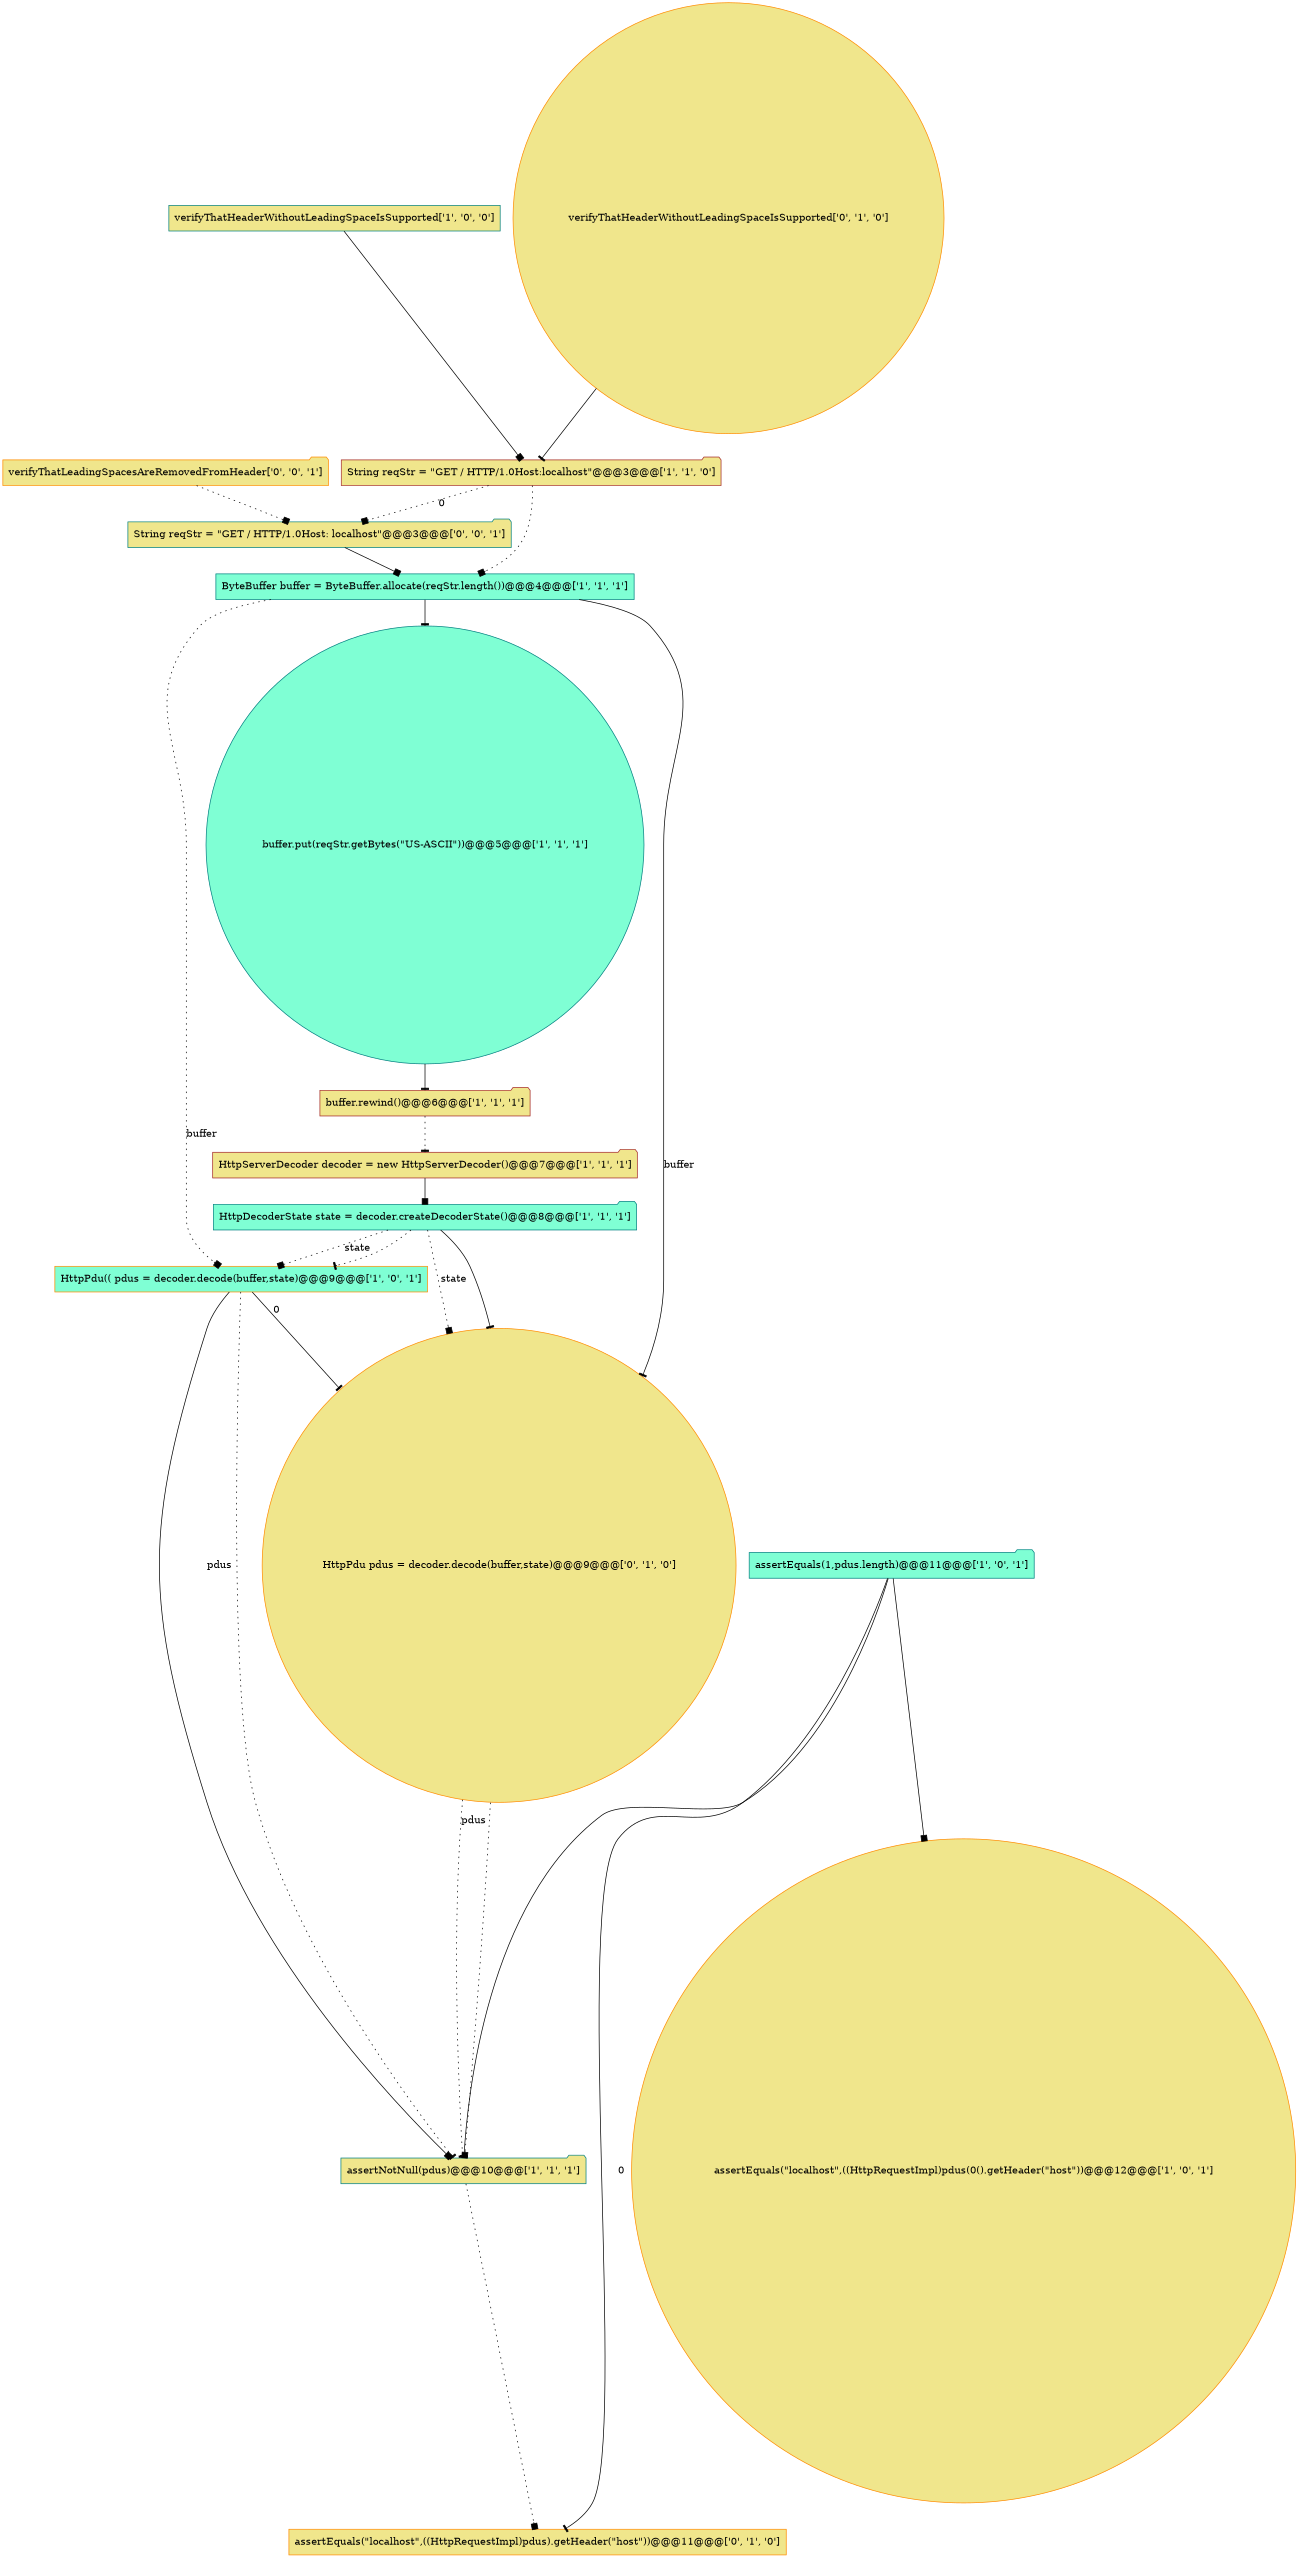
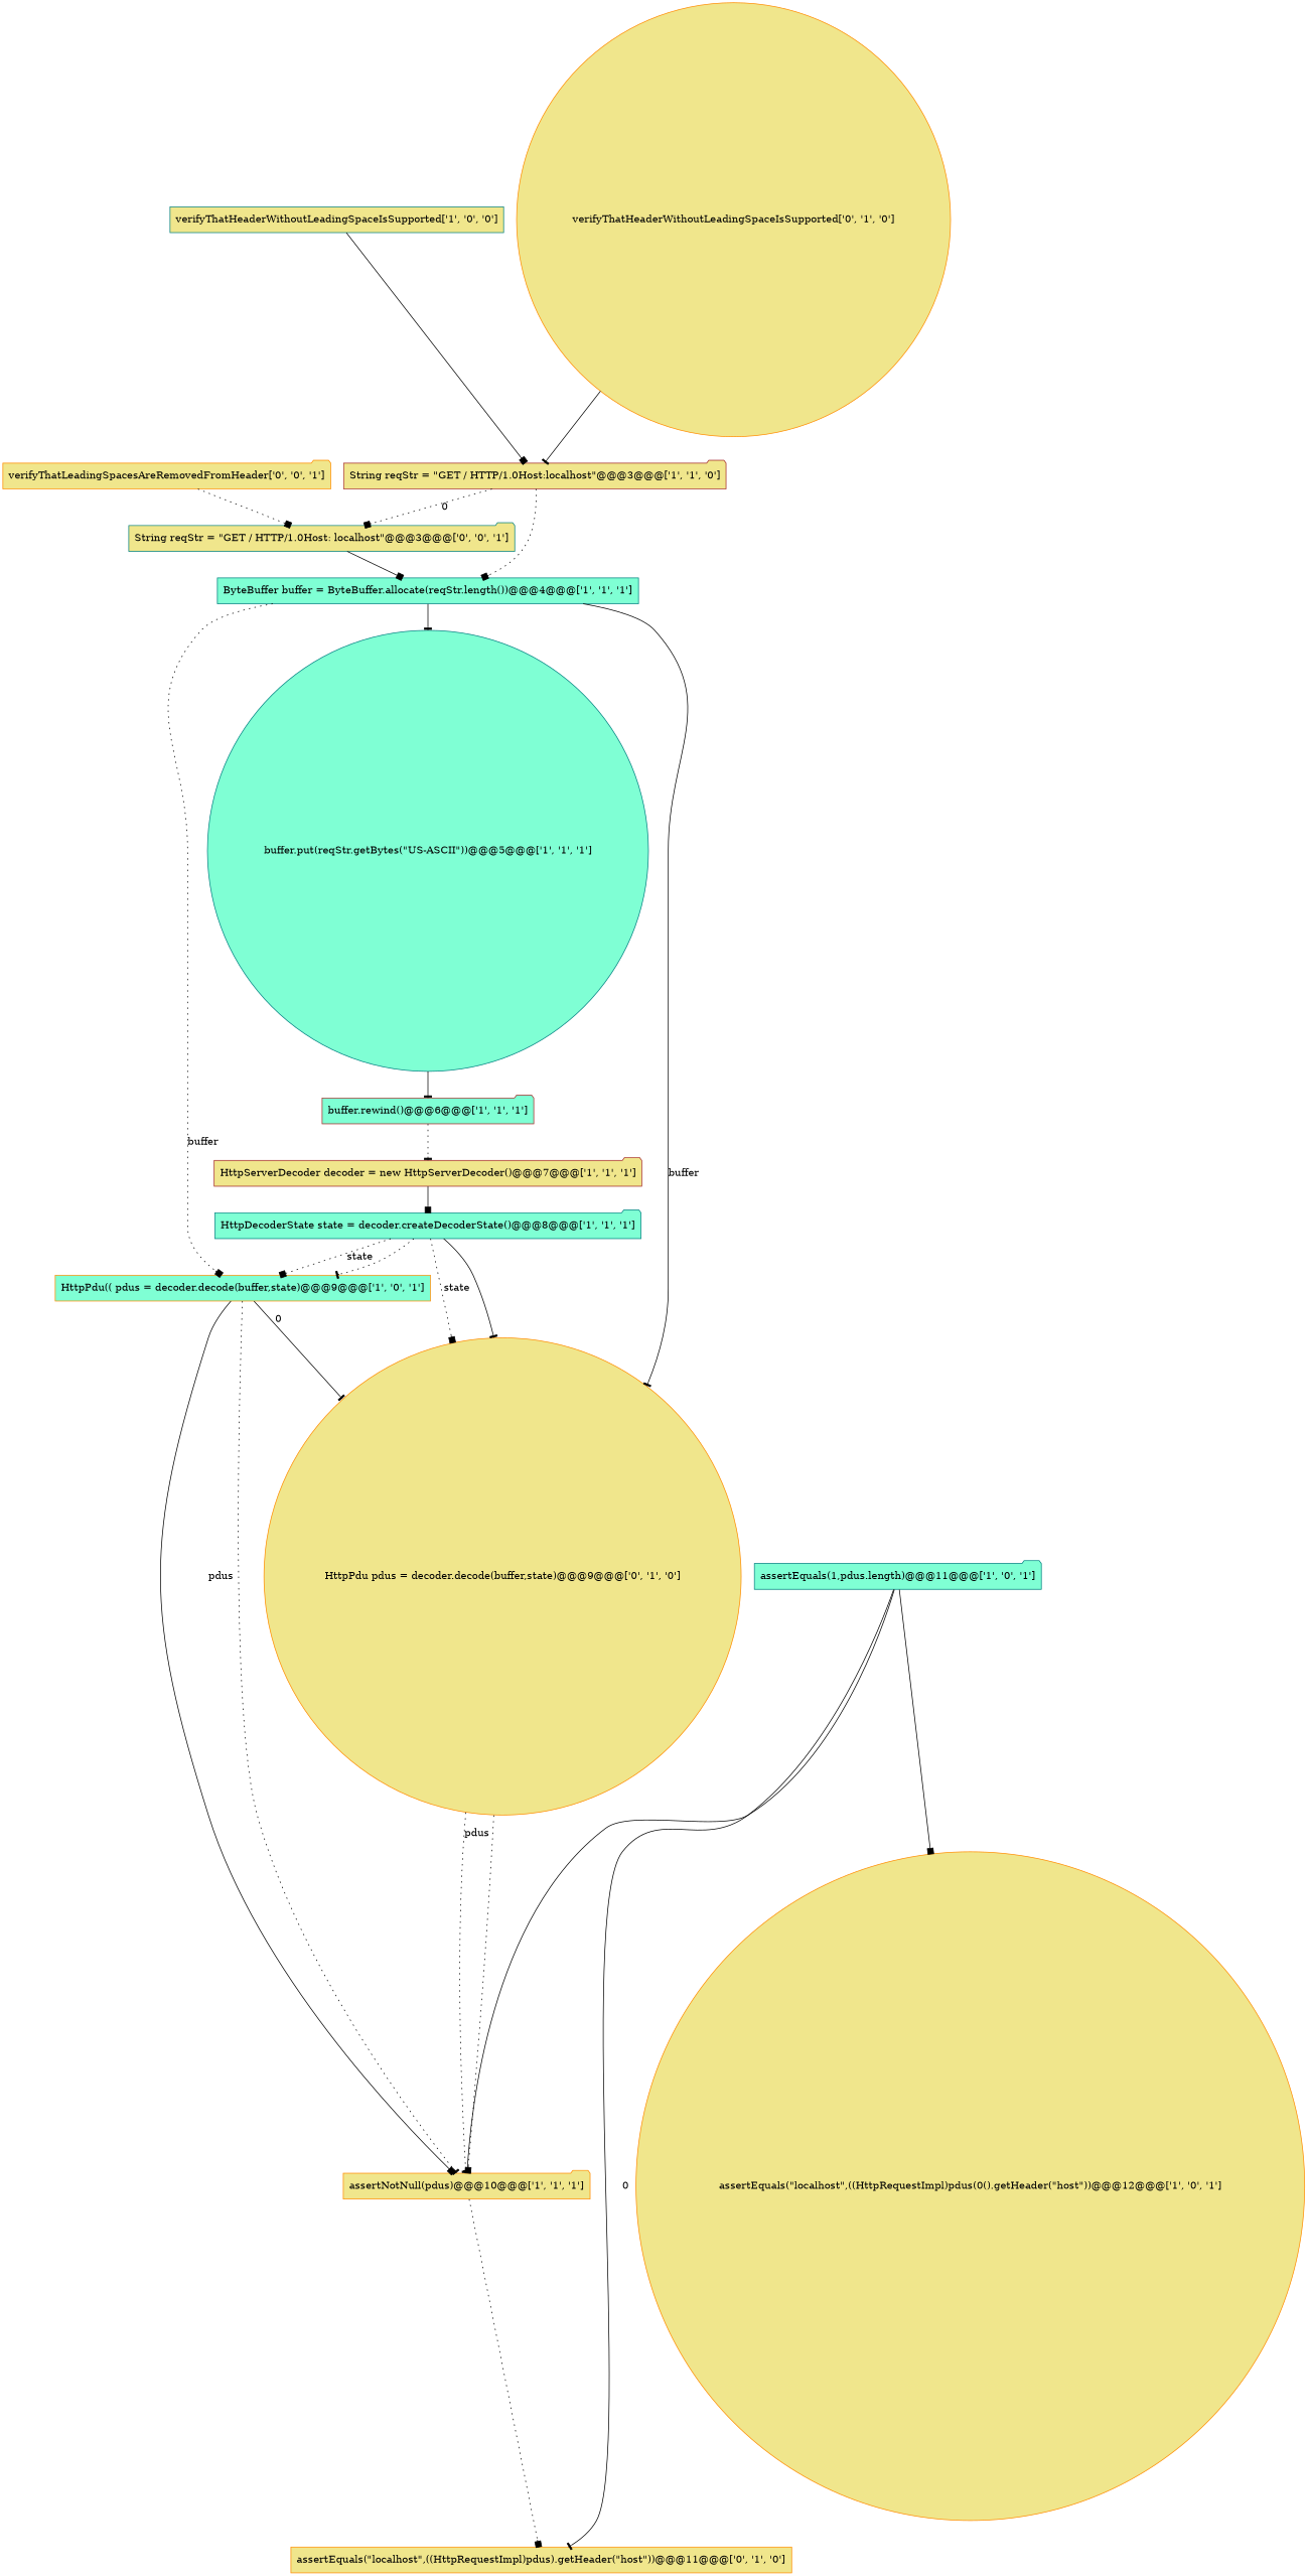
  digraph {
    node [color=teal fillcolor=khaki shape=folder style=filled]
    edge [arrowhead=box style=solid]
-   n1 [label="assertNotNull(pdus)@@@10@@@['1', '1', '1']"]
+   n1 [color=darkorange label="assertNotNull(pdus)@@@10@@@['1', '1', '1']"]
    n2 [color=darkorange label="assertEquals(\"localhost\",((HttpRequestImpl)pdus).getHeader(\"host\"))@@@11@@@['0', '1', '0']" shape=box]
    n3 [fillcolor=aquamarine label="assertEquals(1,pdus.length)@@@11@@@['1', '0', '1']"]
    n4 [color=darkorange label="assertEquals(\"localhost\",((HttpRequestImpl)pdus(0().getHeader(\"host\"))@@@12@@@['1', '0', '1']" shape=circle]
    n5 [color=darkorange fillcolor=aquamarine label="HttpPdu(( pdus = decoder.decode(buffer,state)@@@9@@@['1', '0', '1']" shape=box]
    n6 [color=darkorange label="HttpPdu pdus = decoder.decode(buffer,state)@@@9@@@['0', '1', '0']" shape=circle]
    n7 [fillcolor=aquamarine label="buffer.put(reqStr.getBytes(\"US-ASCII\"))@@@5@@@['1', '1', '1']" shape=circle]
-   n8 [color=brown label="buffer.rewind()@@@6@@@['1', '1', '1']"]
+   n8 [color=brown fillcolor=aquamarine label="buffer.rewind()@@@6@@@['1', '1', '1']"]
    n9 [color=brown label="HttpServerDecoder decoder = new HttpServerDecoder()@@@7@@@['1', '1', '1']"]
    n10 [color=darkorange label="verifyThatLeadingSpacesAreRemovedFromHeader['0', '0', '1']"]
    n11 [label="String reqStr = \"GET / HTTP/1.0Host: localhost\"@@@3@@@['0', '0', '1']"]
    n12 [fillcolor=aquamarine label="ByteBuffer buffer = ByteBuffer.allocate(reqStr.length())@@@4@@@['1', '1', '1']" shape=box]
    n13 [fillcolor=aquamarine label="HttpDecoderState state = decoder.createDecoderState()@@@8@@@['1', '1', '1']"]
    n14 [label="verifyThatHeaderWithoutLeadingSpaceIsSupported['1', '0', '0']" shape=box]
    n15 [color=brown label="String reqStr = \"GET / HTTP/1.0Host:localhost\"@@@3@@@['1', '1', '0']"]
    n16 [color=darkorange label="verifyThatHeaderWithoutLeadingSpaceIsSupported['0', '1', '0']" shape=circle]
    n1 -> n2 [style=dotted]
    n3 -> n1 [arrowhead=tee]
    n3 -> n2 [arrowhead=tee label=0]
    n3 -> n4
    n5 -> n1 [label=pdus]
    n5 -> n1 [arrowhead=tee style=dotted]
    n5 -> n6 [arrowhead=tee label=0]
    n6 -> n1 [style=dotted]
    n6 -> n1 [arrowhead=tee label=pdus style=dotted]
    n7 -> n8 [arrowhead=tee]
    n8 -> n9 [arrowhead=tee style=dotted]
    n9 -> n13
    n10 -> n11 [style=dotted]
    n11 -> n12
    n12 -> n5 [label=buffer style=dotted]
    n12 -> n6 [arrowhead=tee label=buffer]
    n12 -> n7 [arrowhead=tee]
    n13 -> n5 [label=state style=dotted]
    n13 -> n5 [arrowhead=tee style=dotted]
    n13 -> n6 [label=state style=dotted]
    n13 -> n6 [arrowhead=tee]
    n14 -> n15
    n15 -> n11 [label=0 style=dotted]
    n15 -> n12 [style=dotted]
    n16 -> n15 [arrowhead=tee]
  }
